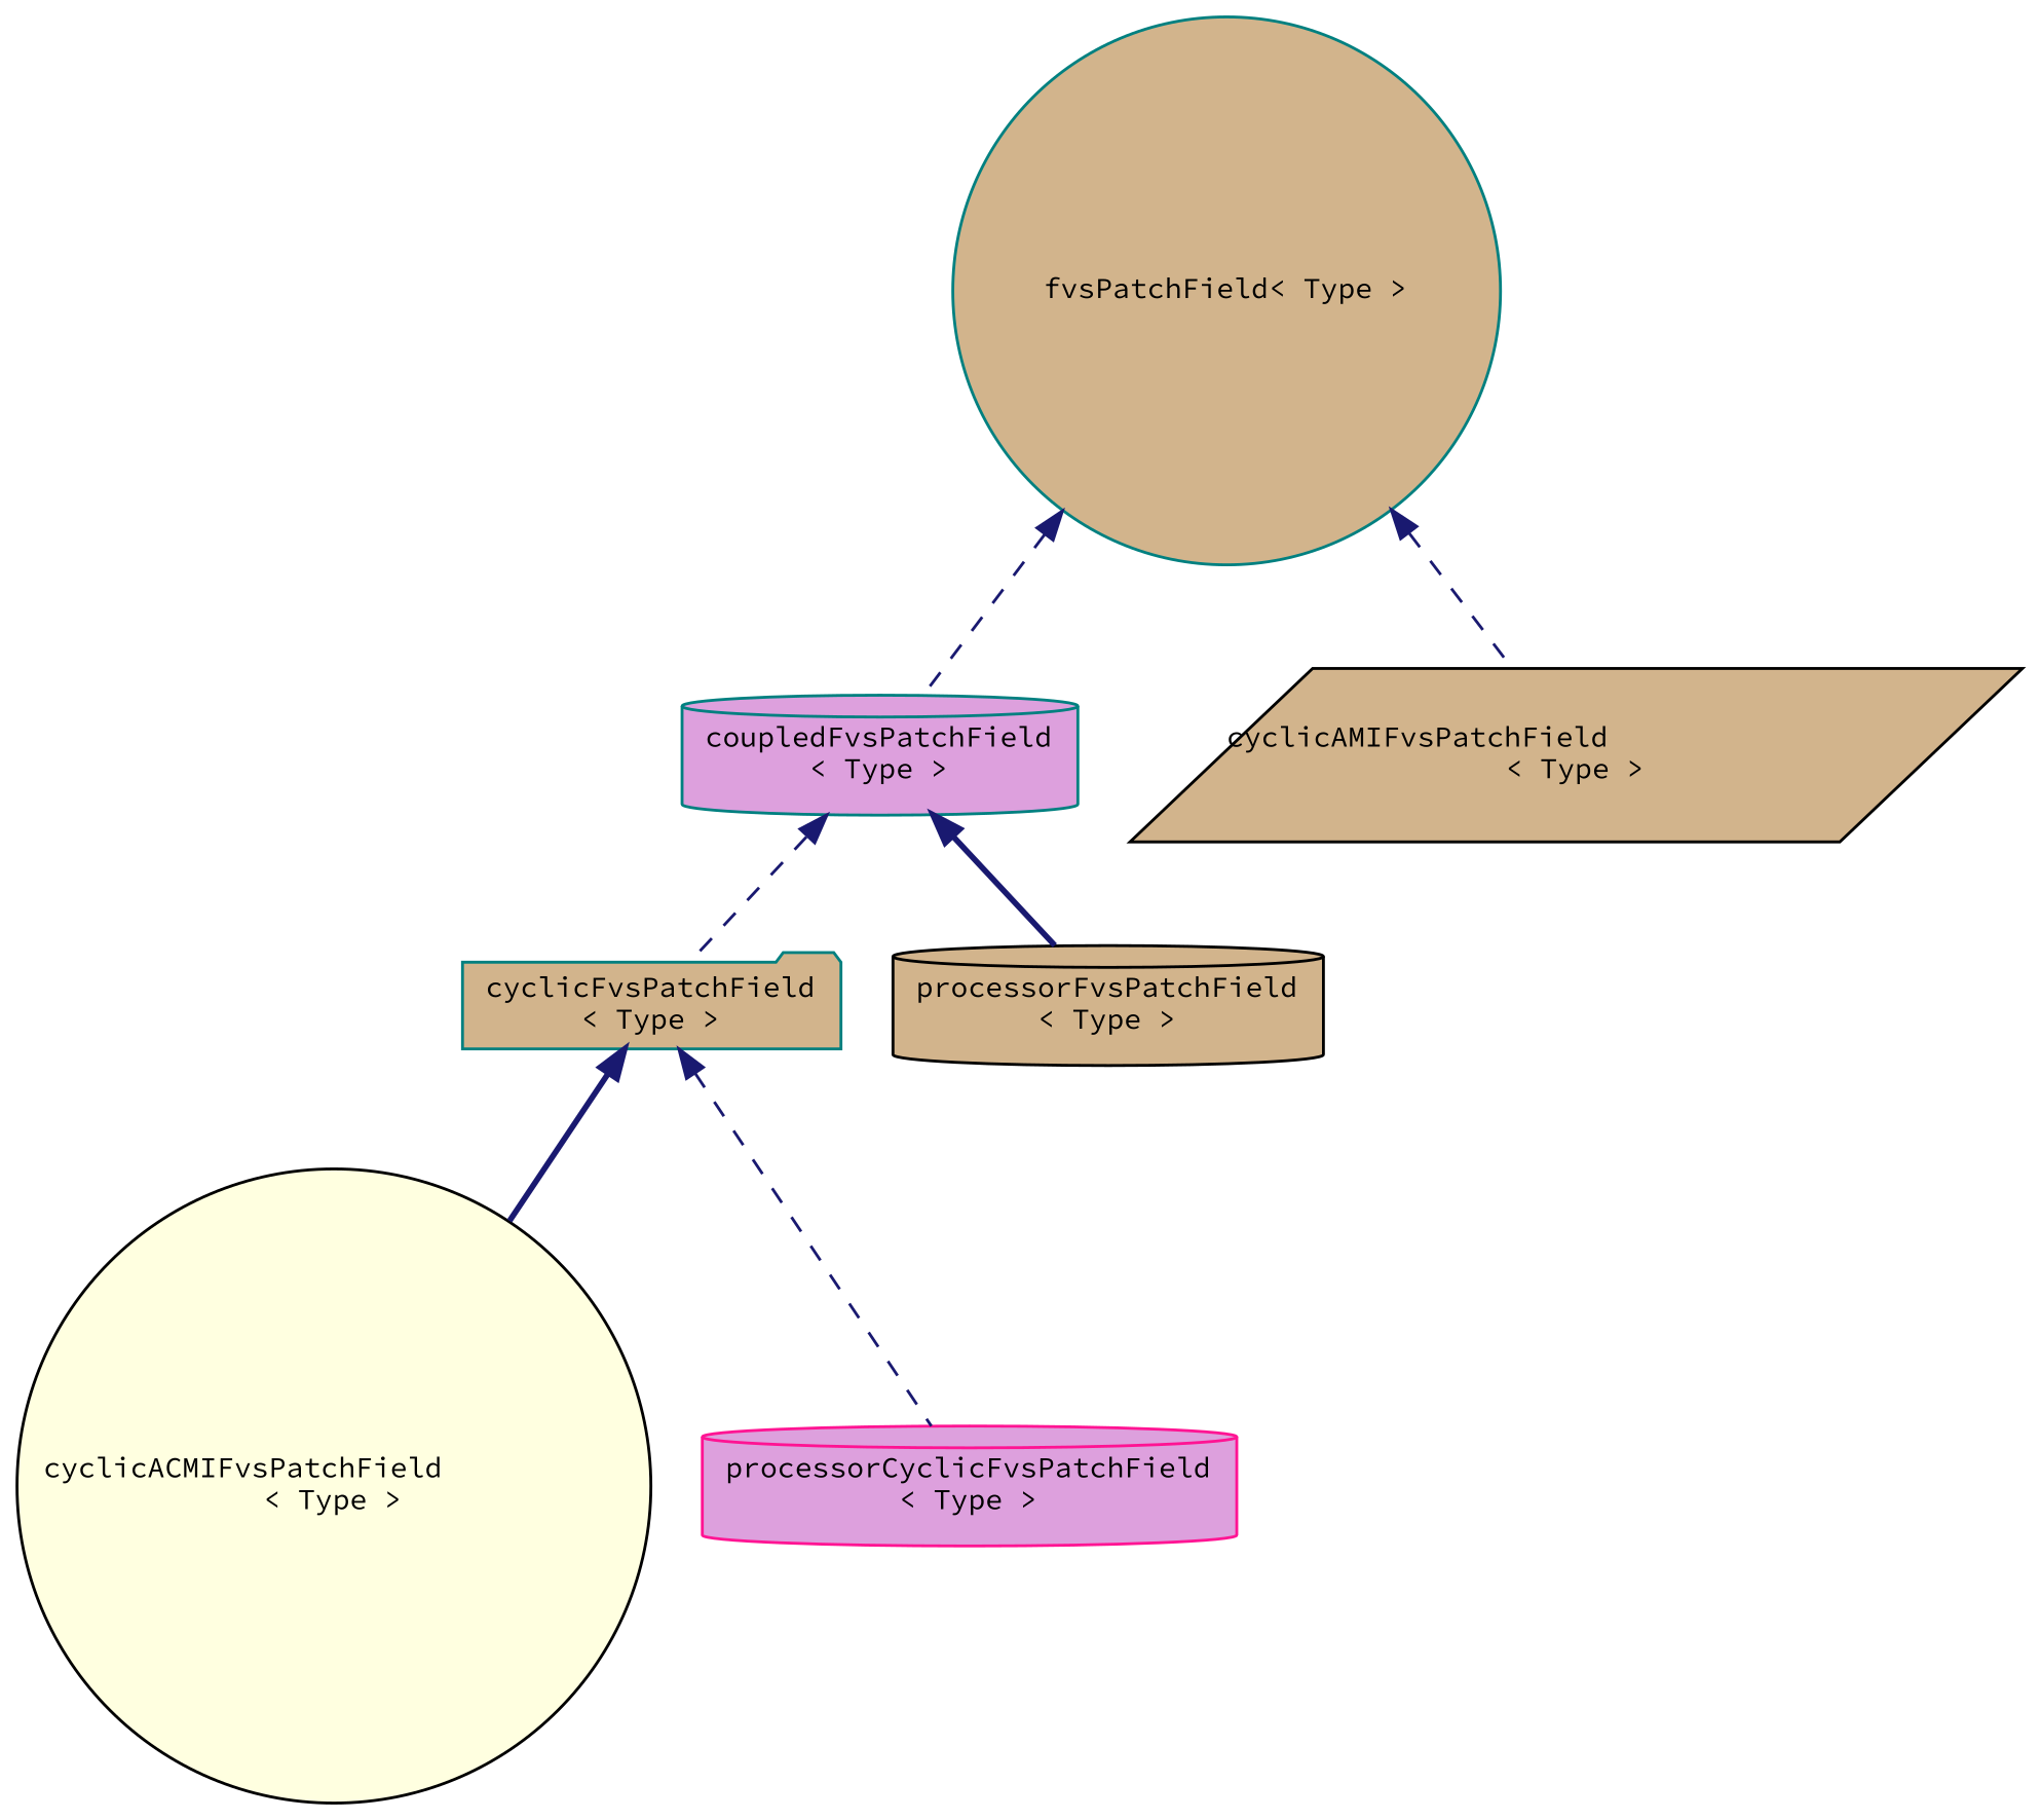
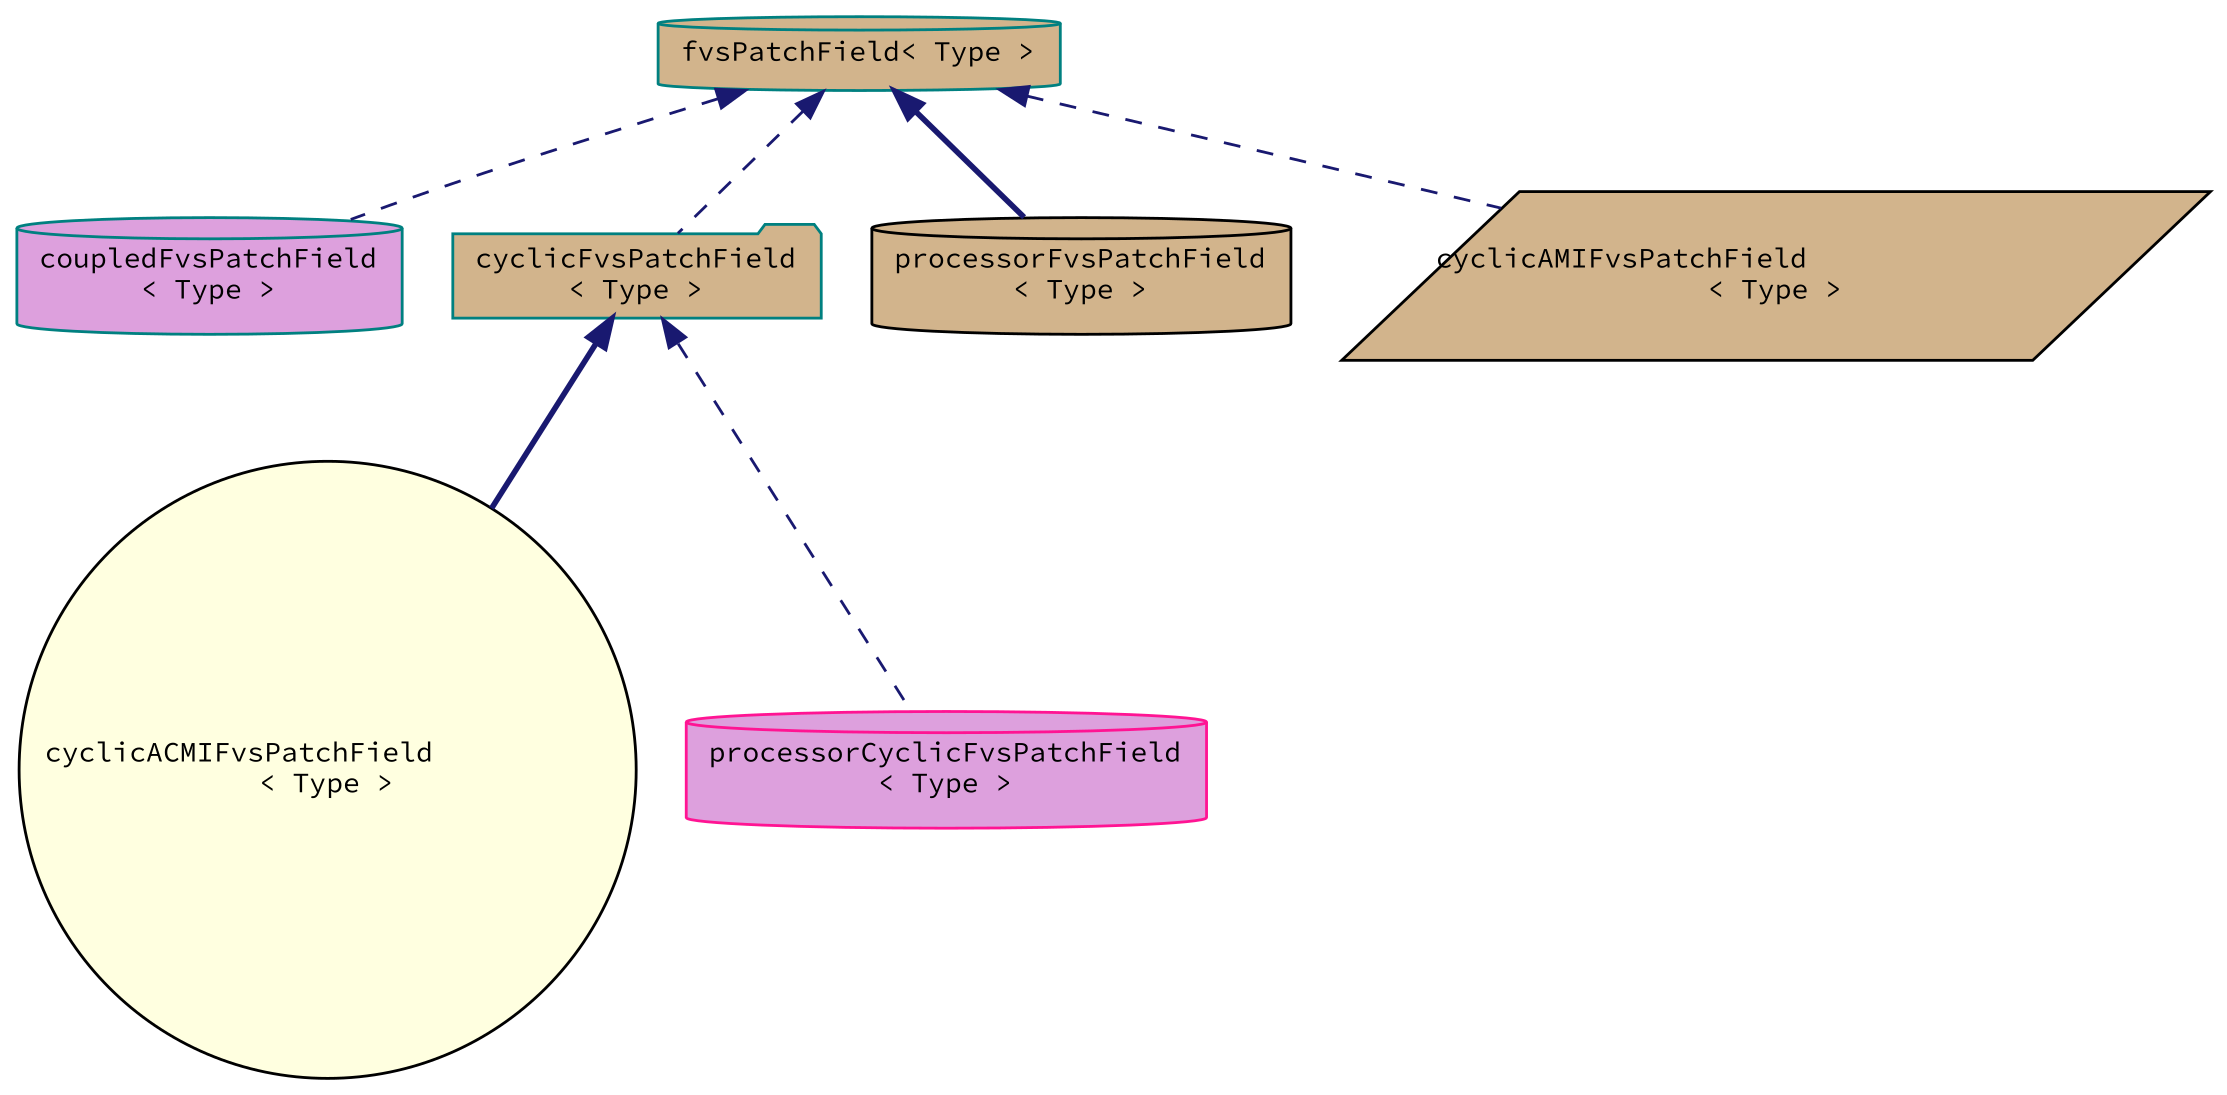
  digraph {
    fontname="Source Code Pro"
    rankdir=TB
    node [color=teal fillcolor=tan fontname="Source Code Pro" fontsize=10 shape=cylinder style=filled]
    edge [color=midnightblue dir=back fontname="Source Code Pro" fontsize=10 labelfontname=FreeSans labelfontsize=10 style=dashed]
    n1 [fillcolor=plum fontcolor=black height=0.2 label="coupledFvsPatchField\l\< Type \>" width=0.4]
    n2 [height=0.2 label="cyclicFvsPatchField\l\< Type \>" shape=folder width=0.4]
    n3 [color=black height=0.2 label="processorFvsPatchField\l\< Type \>" width=0.4]
    n4 [color=black fillcolor=lightyellow height=0.2 label="cyclicACMIFvsPatchField\l\< Type \>" shape=circle width=0.4]
    n5 [color=black height=0.2 label="cyclicAMIFvsPatchField\l\< Type \>" shape=parallelogram width=0.4]
    n6 [color=deeppink fillcolor=plum height=0.2 label="processorCyclicFvsPatchField\l\< Type \>" width=0.4]
-   n7 [height=0.2 label="fvsPatchField\< Type \>" shape=circle width=0.4]
-   n1 -> n2
-   n1 -> n3 [style=bold]
+   n7 [height=0.2 label="fvsPatchField\< Type \>" width=0.4]
+   n7 -> n2
+   n7 -> n3 [style=bold]
    n2 -> n4 [style=bold]
    n2 -> n6
    n7 -> n1
    n7 -> n5
  }
